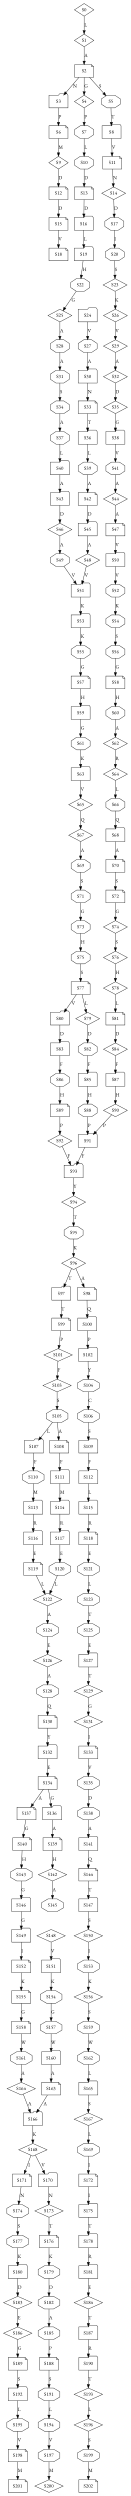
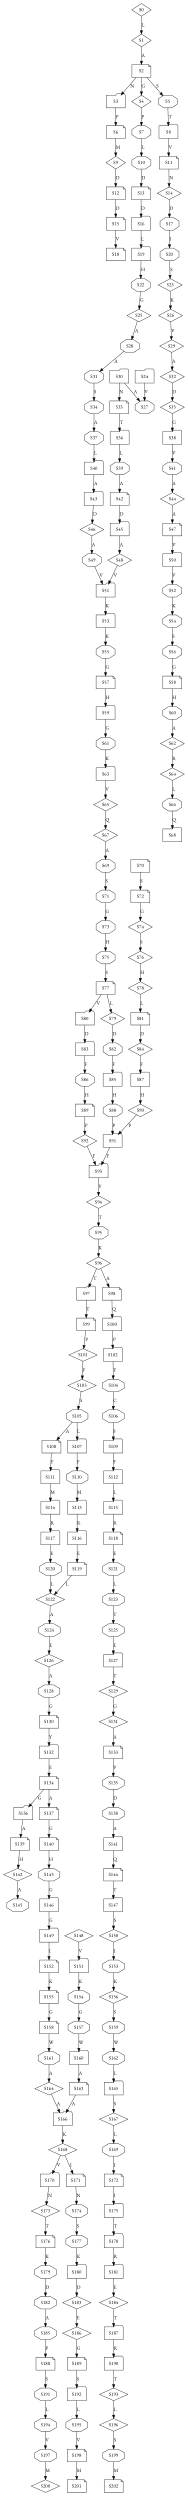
  strict digraph {
    fontname="EB Garamond"
    node [fontname="EB Garamond" shape=octagon]
    edge [fontname="EB Garamond"]
    S0 [shape=diamond]
    S1 [shape=diamond]
    S2 [shape=note]
    S3 [shape=folder]
    S4 [shape=diamond]
    S5
    S6 [shape=note]
    S7
    S8 [shape=folder]
    S9 [shape=diamond]
    S10
    S11 [shape=note]
    S12 [shape=note]
    S13 [shape=note]
    S14 [shape=diamond]
    S15 [shape=note]
    S16 [shape=folder]
    S17
    S18 [shape=note]
    S19 [shape=folder]
    S20
    S22
    S23 [shape=diamond]
    S25 [shape=diamond]
    S26 [shape=diamond]
    S24 [shape=folder]
    S27
    S28
    S29 [shape=diamond]
    S30 [shape=folder]
    S31
    S32 [shape=diamond]
    S33 [shape=note]
    S34
    S35 [shape=diamond]
    S36 [shape=folder]
    S37
    S38 [shape=folder]
    S39
    S40 [shape=folder]
    S41
    S42 [shape=note]
    S43 [shape=folder]
    S44 [shape=diamond]
    S45 [shape=folder]
    S46 [shape=diamond]
    S47 [shape=note]
    S48 [shape=diamond]
    S49
    S50 [shape=folder]
    S51 [shape=folder]
    S52
    S53 [shape=folder]
    S54
    S55
    S56
    S57 [shape=note]
    S58 [shape=note]
    S59 [shape=folder]
    S60
    S61
    S62 [shape=diamond]
    S63 [shape=folder]
    S64 [shape=diamond]
    S65 [shape=diamond]
    S66
    S67 [shape=diamond]
    S68 [shape=folder]
    S69
    S70 [shape=note]
    S71
    S72 [shape=note]
    S73
    S74 [shape=diamond]
    S75
    S76 [shape=diamond]
    S77 [shape=note]
    S78 [shape=diamond]
    S79 [shape=diamond]
    S80 [shape=folder]
    S81 [shape=note]
    S82
    S83 [shape=folder]
    S84 [shape=diamond]
    S85 [shape=folder]
    S86
    S87 [shape=folder]
    S88
    S89 [shape=note]
    S90 [shape=diamond]
    S91 [shape=folder]
    S92 [shape=diamond]
    S93 [shape=folder]
    S94 [shape=diamond]
    S95
    S96 [shape=diamond]
    S97 [shape=folder]
    S98 [shape=note]
    S99 [shape=note]
    S100 [shape=folder]
    S101 [shape=diamond]
    S102 [shape=folder]
    S103 [shape=diamond]
    S104
    S105
    S106
    S107 [shape=folder]
    S108 [shape=note]
    S109 [shape=folder]
    S110
    S111 [shape=folder]
    S112 [shape=folder]
    S113 [shape=folder]
    S114 [shape=folder]
    S115 [shape=folder]
    S116 [shape=folder]
    S117 [shape=folder]
    S118 [shape=note]
    S119 [shape=note]
    S120
    S121
    S122 [shape=diamond]
    S123
    S124
    S125
    S126 [shape=diamond]
    S127 [shape=folder]
    S128
    S129 [shape=diamond]
    S130 [shape=note]
    S131 [shape=diamond]
    S132 [shape=folder]
    S133 [shape=note]
    S134 [shape=note]
    S135
    S136 [shape=folder]
    S137 [shape=note]
    S138
    S139 [shape=note]
    S140 [shape=note]
    S141 [shape=folder]
    S142 [shape=diamond]
    S143
    S144 [shape=note]
    S145
    S146 [shape=folder]
    S147 [shape=folder]
    S149 [shape=folder]
    S150 [shape=diamond]
    S148 [shape=diamond]
    S151 [shape=folder]
    S152 [shape=note]
    S153
    S154
    S155 [shape=note]
    S156 [shape=diamond]
    S157
    S158 [shape=note]
    S159
    S160 [shape=folder]
    S161
    S162
    S163 [shape=note]
    S164 [shape=diamond]
    S165 [shape=folder]
    S166 [shape=folder]
    S167 [shape=diamond]
    S168 [shape=diamond]
    S169
    S170 [shape=folder]
    S171 [shape=note]
    S172 [shape=note]
    S173 [shape=diamond]
    S174
    S175 [shape=folder]
    S176 [shape=note]
    S177
    S178 [shape=folder]
    S179
    S180 [shape=folder]
    S181 [shape=folder]
    S182
    S183 [shape=diamond]
    S184 [shape=diamond]
    S185
    S186 [shape=diamond]
    S187 [shape=folder]
    S188 [shape=note]
    S189 [shape=note]
    S190 [shape=folder]
    S191
    S192 [shape=folder]
    S193 [shape=diamond]
    S194
    S195
    S196 [shape=diamond]
    S197
    S198 [shape=note]
    S199
    S200 [shape=diamond]
    S201 [shape=note]
    S202 [shape=note]
    S0 -> S1 [label=L]
    S1 -> S2 [label=A]
    S2 -> S3 [label=N]
    S2 -> S4 [label=G]
    S2 -> S5 [label=S]
    S3 -> S6 [label=P]
    S4 -> S7 [label=P]
    S5 -> S8 [label=T]
    S6 -> S9 [label=M]
    S7 -> S10 [label=L]
    S8 -> S11 [label=V]
    S9 -> S12 [label=D]
    S10 -> S13 [label=D]
    S11 -> S14 [label=N]
    S12 -> S15 [label=D]
    S13 -> S16 [label=D]
    S14 -> S17 [label=D]
    S15 -> S18 [label=V]
    S16 -> S19 [label=L]
    S17 -> S20 [label=I]
    S19 -> S22 [label=H]
    S20 -> S23 [label=S]
    S22 -> S25 [label=G]
    S23 -> S26 [label=K]
    S25 -> S28 [label=A]
    S26 -> S29 [label=V]
    S24 -> S27 [label=V]
-   S27 -> S30 [label=A]
+   S30 -> S27 [label=A]
    S28 -> S31 [label=A]
    S29 -> S32 [label=A]
    S30 -> S33 [label=N]
    S31 -> S34 [label=S]
    S32 -> S35 [label=D]
    S33 -> S36 [label=T]
    S34 -> S37 [label=A]
    S35 -> S38 [label=G]
    S36 -> S39 [label=L]
    S37 -> S40 [label=L]
    S38 -> S41 [label=V]
    S39 -> S42 [label=A]
    S40 -> S43 [label=A]
    S41 -> S44 [label=A]
    S42 -> S45 [label=D]
    S43 -> S46 [label=D]
    S44 -> S47 [label=A]
    S45 -> S48 [label=A]
    S46 -> S49 [label=A]
    S47 -> S50 [label=V]
    S48 -> S51 [label=V]
    S49 -> S51 [label=V]
    S50 -> S52 [label=V]
    S51 -> S53 [label=K]
    S52 -> S54 [label=K]
    S53 -> S55 [label=K]
    S54 -> S56 [label=S]
    S55 -> S57 [label=G]
    S56 -> S58 [label=G]
    S57 -> S59 [label=H]
    S58 -> S60 [label=H]
    S59 -> S61 [label=G]
    S60 -> S62 [label=A]
    S61 -> S63 [label=K]
    S62 -> S64 [label=R]
    S63 -> S65 [label=V]
    S64 -> S66 [label=L]
    S65 -> S67 [label=Q]
    S66 -> S68 [label=Q]
    S67 -> S69 [label=A]
-   S68 -> S70 [label=A]
    S69 -> S71 [label=S]
    S70 -> S72 [label=S]
    S71 -> S73 [label=G]
    S72 -> S74 [label=G]
    S73 -> S75 [label=H]
    S74 -> S76 [label=S]
    S75 -> S77 [label=S]
    S76 -> S78 [label=H]
    S77 -> S79 [label=L]
    S77 -> S80 [label=V]
    S78 -> S81 [label=L]
    S79 -> S82 [label=D]
    S80 -> S83 [label=D]
    S81 -> S84 [label=D]
    S82 -> S85 [label=F]
    S83 -> S86 [label=F]
    S84 -> S87 [label=F]
    S85 -> S88 [label=H]
    S86 -> S89 [label=H]
    S87 -> S90 [label=H]
    S88 -> S91 [label=P]
    S89 -> S92 [label=P]
    S90 -> S91 [label=P]
    S91 -> S93 [label=F]
    S92 -> S93 [label=F]
    S93 -> S94 [label=Y]
    S94 -> S95 [label=T]
    S95 -> S96 [label=K]
    S96 -> S97 [label=T]
    S96 -> S98 [label=A]
    S97 -> S99 [label=T]
    S98 -> S100 [label=Q]
    S99 -> S101 [label=P]
    S100 -> S102 [label=P]
    S101 -> S103 [label=F]
    S102 -> S104 [label=Y]
    S103 -> S105 [label=S]
    S104 -> S106 [label=C]
    S105 -> S107 [label=L]
    S105 -> S108 [label=A]
    S106 -> S109 [label=S]
    S107 -> S110 [label=F]
    S108 -> S111 [label=F]
    S109 -> S112 [label=F]
    S110 -> S113 [label=M]
    S111 -> S114 [label=M]
    S112 -> S115 [label=L]
    S113 -> S116 [label=R]
    S114 -> S117 [label=R]
    S115 -> S118 [label=R]
    S116 -> S119 [label=E]
    S117 -> S120 [label=E]
    S118 -> S121 [label=E]
    S119 -> S122 [label=L]
    S120 -> S122 [label=L]
    S121 -> S123 [label=L]
    S122 -> S124 [label=A]
    S123 -> S125 [label=T]
    S124 -> S126 [label=E]
    S125 -> S127 [label=E]
    S126 -> S128 [label=A]
    S127 -> S129 [label=T]
-   S128 -> S130 [label=Q]
+   S128 -> S130 [label=G]
    S129 -> S131 [label=G]
    S130 -> S132 [label=Y]
-   S131 -> S133 [label=I]
+   S131 -> S133 [label=A]
    S132 -> S134 [label=E]
    S133 -> S135 [label=V]
    S134 -> S136 [label=G]
    S134 -> S137 [label=A]
    S135 -> S138 [label=D]
    S136 -> S139 [label=A]
    S137 -> S140 [label=G]
    S138 -> S141 [label=A]
    S139 -> S142 [label=H]
    S140 -> S143 [label=H]
    S141 -> S144 [label=Q]
    S142 -> S145 [label=A]
    S143 -> S146 [label=G]
    S144 -> S147 [label=T]
    S146 -> S149 [label=G]
    S147 -> S150 [label=S]
    S149 -> S152 [label=I]
    S150 -> S153 [label=I]
    S148 -> S151 [label=V]
    S151 -> S154 [label=K]
    S152 -> S155 [label=K]
    S153 -> S156 [label=K]
    S154 -> S157 [label=G]
    S155 -> S158 [label=G]
    S156 -> S159 [label=S]
    S157 -> S160 [label=W]
    S158 -> S161 [label=W]
    S159 -> S162 [label=W]
    S160 -> S163 [label=A]
    S161 -> S164 [label=A]
    S162 -> S165 [label=L]
    S163 -> S166 [label=A]
    S164 -> S166 [label=A]
    S165 -> S167 [label=S]
    S166 -> S168 [label=K]
    S167 -> S169 [label=L]
    S168 -> S170 [label=V]
    S168 -> S171 [label=I]
    S169 -> S172 [label=I]
    S170 -> S173 [label=N]
    S171 -> S174 [label=N]
    S172 -> S175 [label=I]
    S173 -> S176 [label=T]
    S174 -> S177 [label=S]
    S175 -> S178 [label=T]
    S176 -> S179 [label=K]
    S177 -> S180 [label=K]
    S178 -> S181 [label=R]
    S179 -> S182 [label=D]
    S180 -> S183 [label=D]
    S181 -> S184 [label=E]
    S182 -> S185 [label=A]
    S183 -> S186 [label=E]
    S184 -> S187 [label=T]
    S185 -> S188 [label=P]
    S186 -> S189 [label=G]
    S187 -> S190 [label=R]
    S188 -> S191 [label=S]
    S189 -> S192 [label=S]
    S190 -> S193 [label=T]
    S191 -> S194 [label=L]
    S192 -> S195 [label=L]
    S193 -> S196 [label=L]
    S194 -> S197 [label=V]
    S195 -> S198 [label=V]
    S196 -> S199 [label=S]
    S197 -> S200 [label=M]
    S198 -> S201 [label=M]
    S199 -> S202 [label=M]
  }
